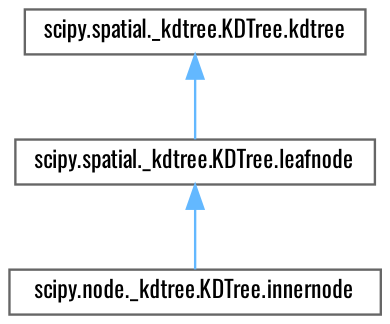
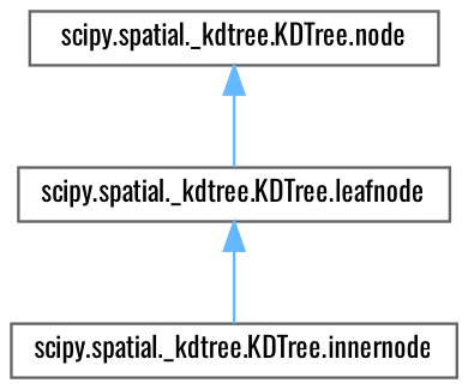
  digraph {
    fontname=Oswald
    rankdir=TB
    node [color=grey40 fillcolor=white fontname=Oswald fontsize=10 shape=box style=filled]
    edge [color=steelblue1 dir=back fontname=Oswald fontsize=10 labelfontname=Helvetica labelfontsize=10 style=solid]
-   n1 [height=0.2 label="scipy.spatial._kdtree.KDTree.kdtree" width=0.4]
+   n1 [height=0.2 label="scipy.spatial._kdtree.KDTree.node" width=0.4]
    n2 [height=0.2 label="scipy.spatial._kdtree.KDTree.leafnode" width=0.4]
-   n3 [height=0.2 label="scipy.node._kdtree.KDTree.innernode" width=0.4]
+   n3 [height=0.2 label="scipy.spatial._kdtree.KDTree.innernode" width=0.4]
    n1 -> n2
    n2 -> n3
  }
